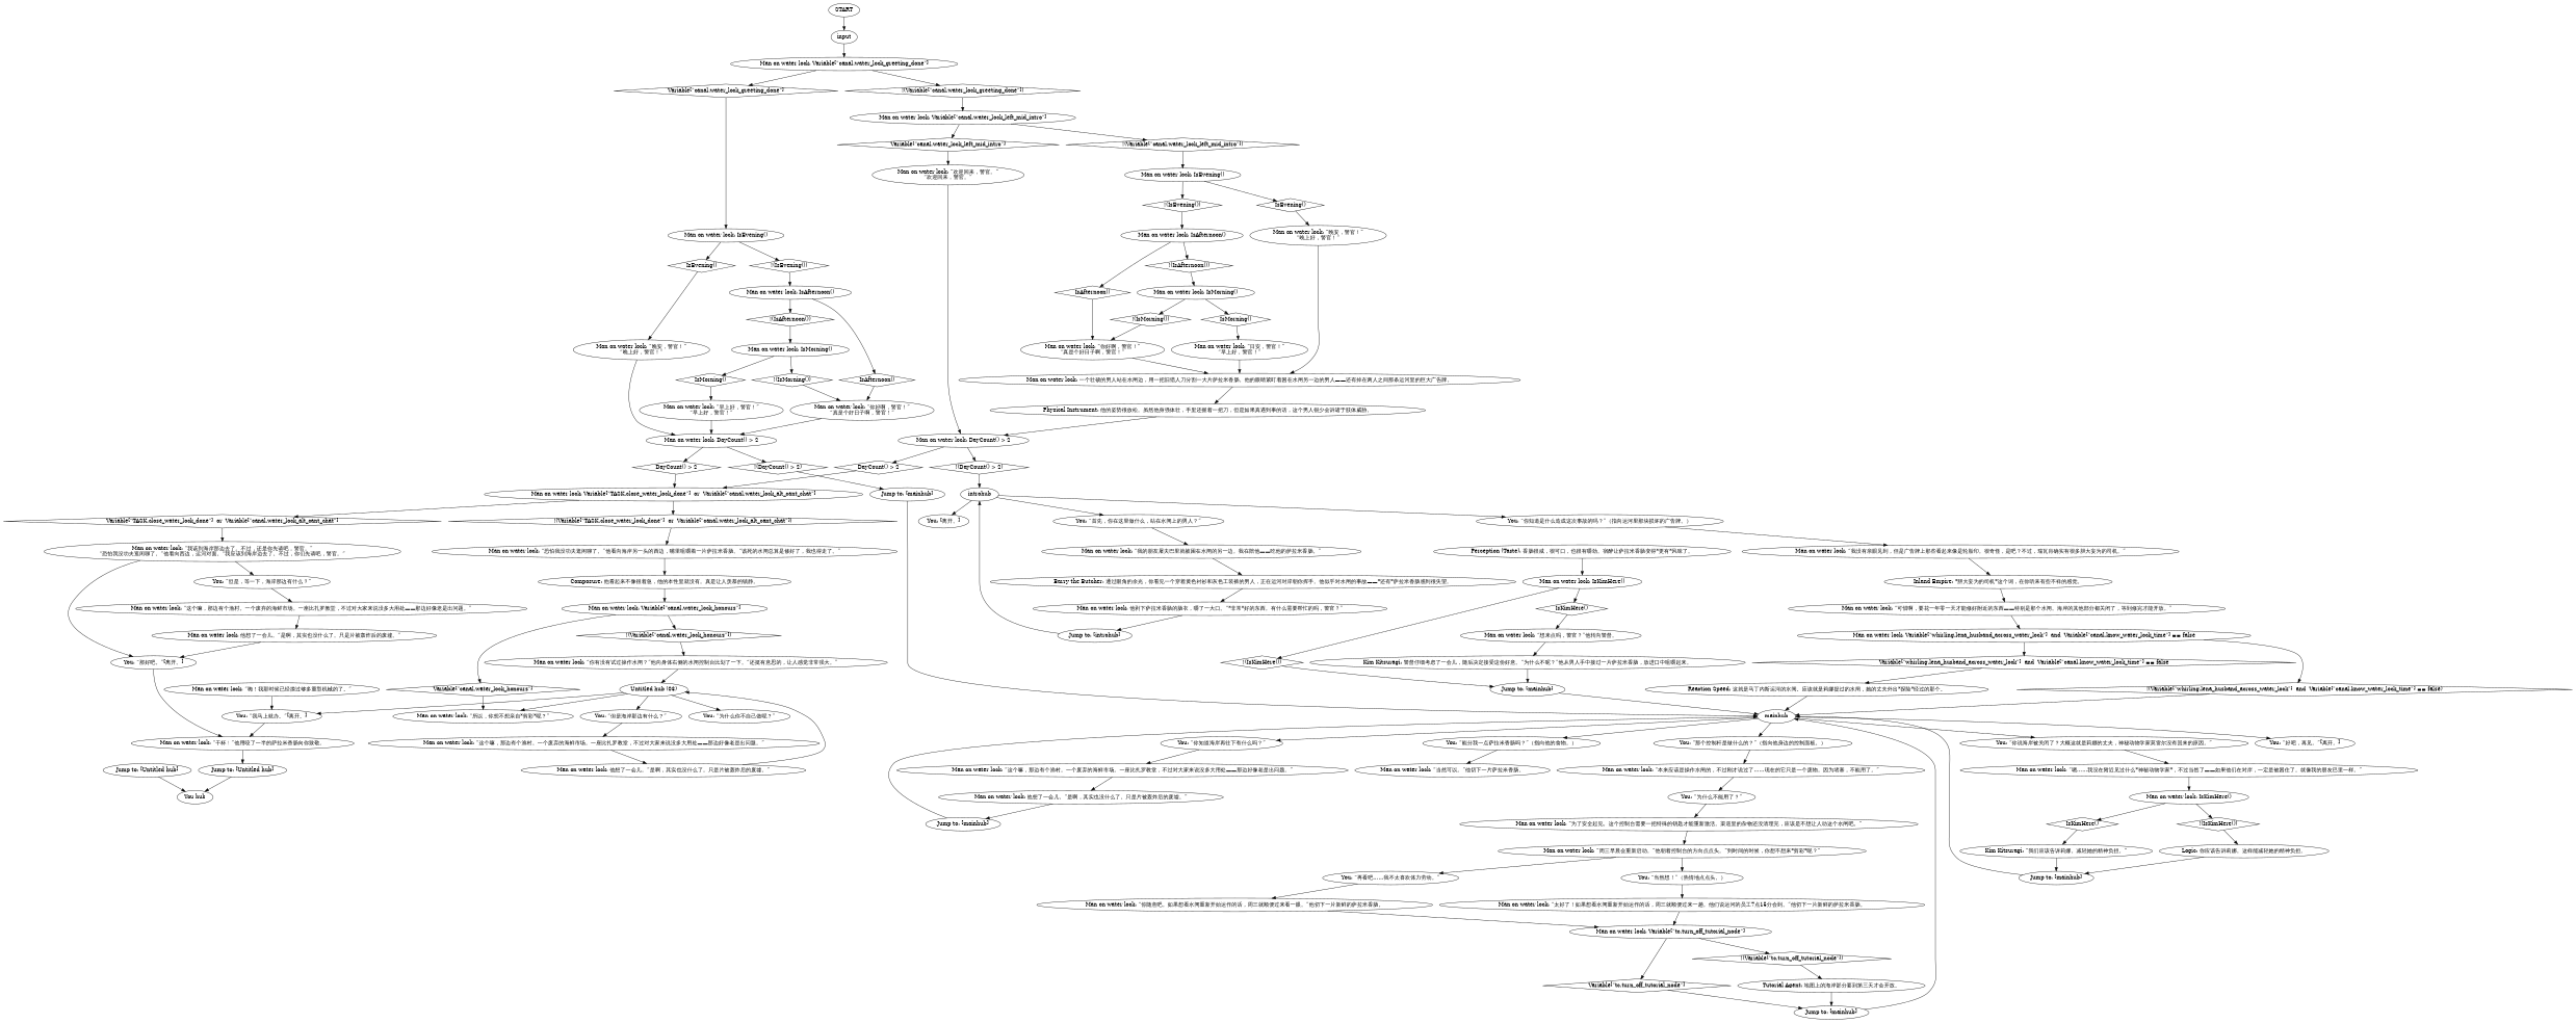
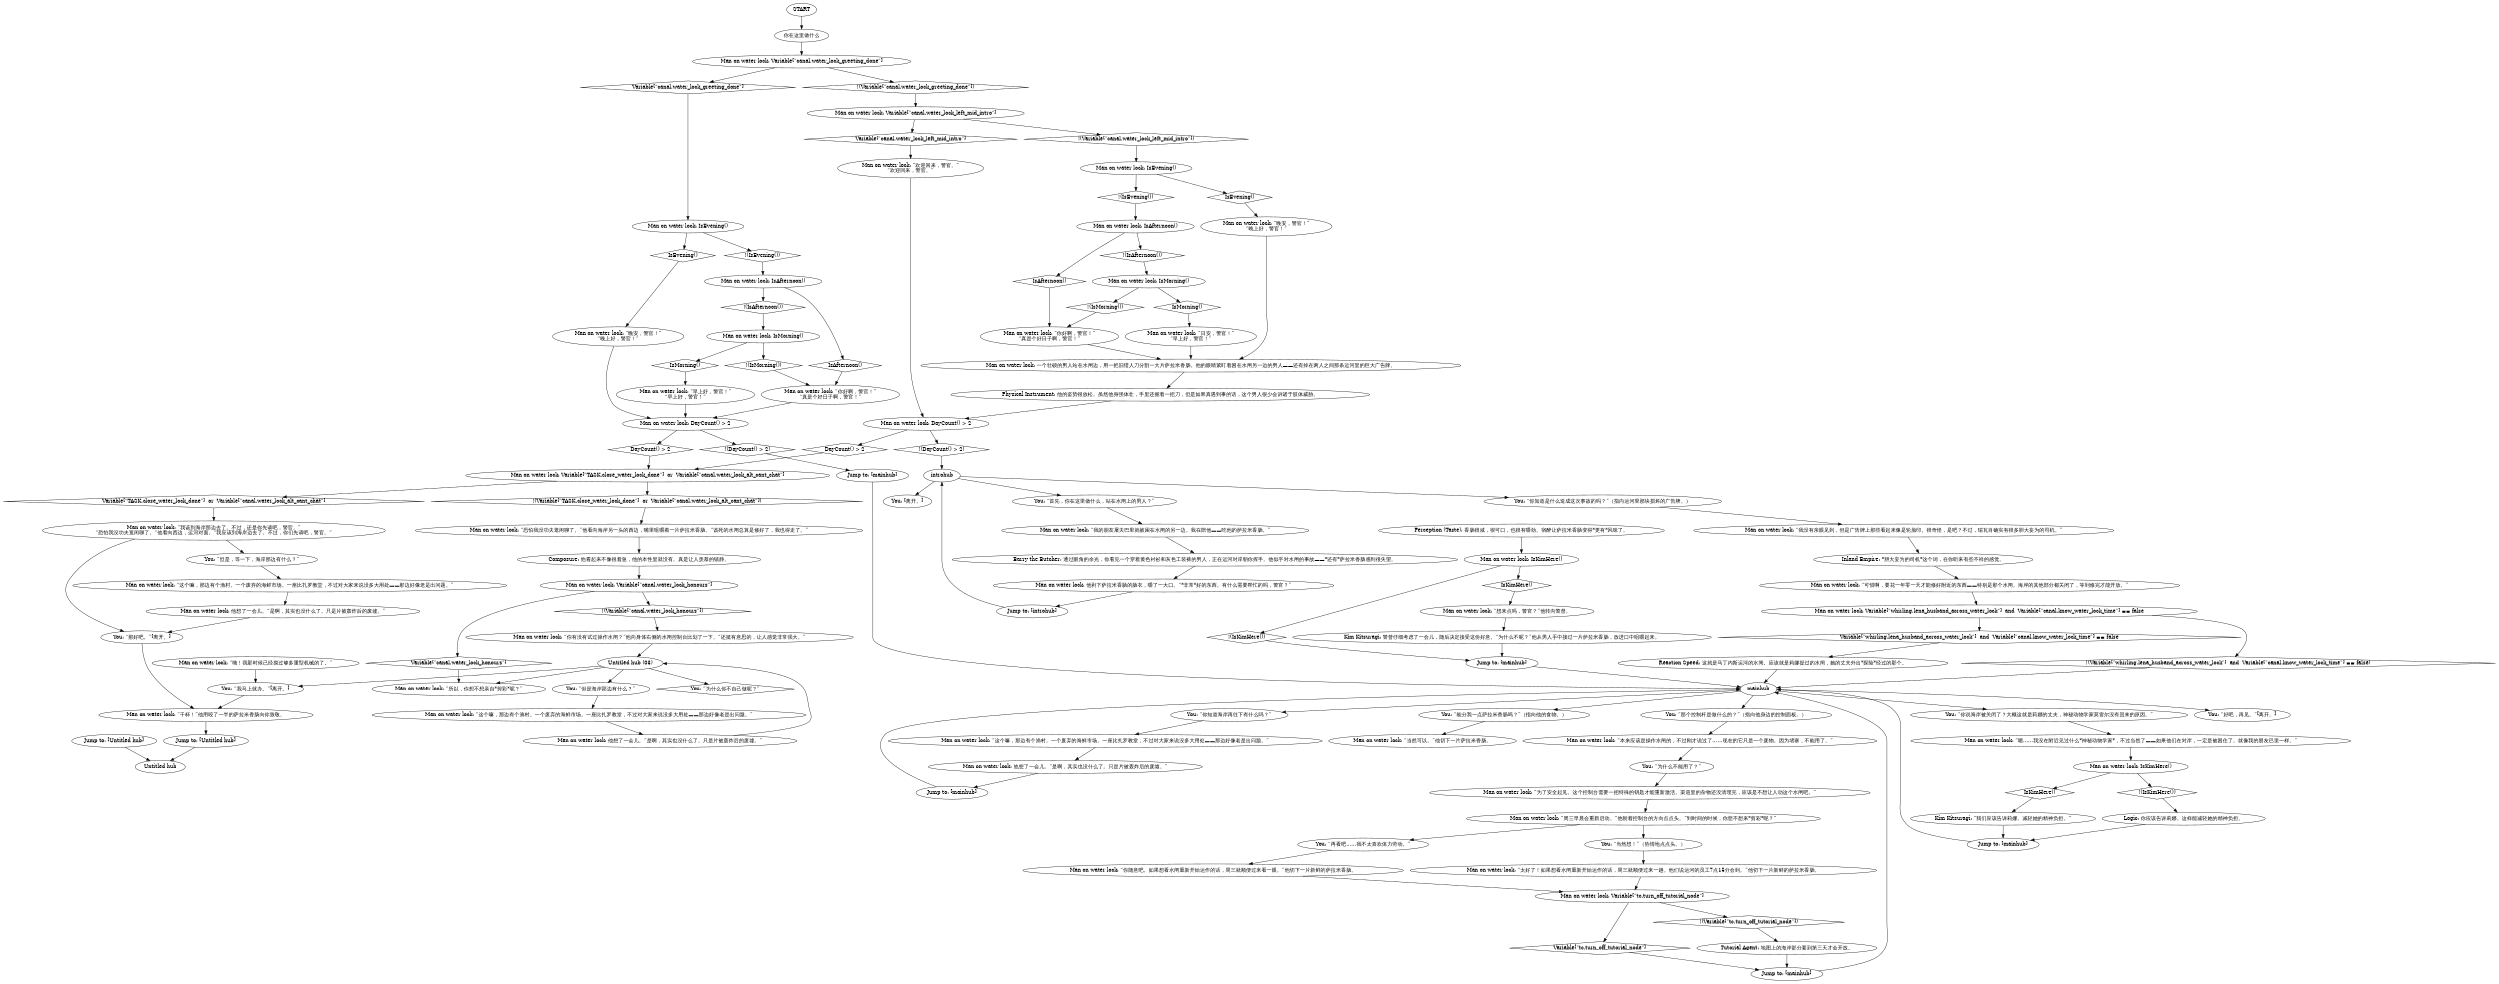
  digraph {
    n1 [label=START]
-   n2 [label=input]
+   n2 [label="你在这里做什么"]
    n3 [label="Man on water lock: Variable[\"canal.water_lock_greeting_done\"]"]
    n4 [label="Variable[\"canal.water_lock_greeting_done\"]" shape=diamond]
    n5 [label="!(Variable[\"canal.water_lock_greeting_done\"])" shape=diamond]
    n6 [label="Untitled hub (03)"]
    n7 [label="You: “但是海岸那边有什么？”"]
-   n8 [label="You: “为什么你不自己做呢？”"]
+   n8 [label="You: “为什么你不自己做呢？”" shape=diamond]
    n9 [label="You: “我马上就办。”[离开。]"]
    n10 [label="Man on water lock: “所以，你想不想亲自*剪彩*呢？”"]
    n11 [label="Man on water lock: “这个嘛，那边有个渔村。一个废弃的海鲜市场。一座比扎罗教堂，不过对大家来说没多大用处——那边好像老是出问题。”"]
    n12 [label="Man on water lock: “干杯！”他用咬了一半的萨拉米香肠向你致敬。"]
    n13 [label="Jump to: [introhub]"]
    n14 [label=introhub]
    n15 [label="You: “你知道是什么造成这次事故的吗？”（指向运河里那块损坏的广告牌。）"]
    n16 [label="You: [离开。]"]
    n17 [label="You: “首先，你在这里做什么，站在水闸上的男人？”"]
    n18 [label="Logic: 你应该告诉莉娜。这样能减轻她的精神负担。"]
    n19 [label="Jump to: [mainhub]"]
    n20 [label=mainhub]
    n21 [label="Man on water lock: “我没有亲眼见到，但是广告牌上那些看起来像是轮胎印。很奇怪，是吧？不过，瑞瓦肖确实有很多胆大妄为的司机。”"]
    n22 [label="Inland Empire: *胆大妄为的司机*这个词，在你听来有些不祥的感觉。"]
    n23 [label="You: “好吧，再见。”[离开。]"]
    n24 [label="Man on water lock: Variable[\"TASK.close_water_lock_done\"]  or  Variable[\"canal.water_lock_alt_cant_chat\"]"]
    n25 [label="Variable[\"TASK.close_water_lock_done\"]  or  Variable[\"canal.water_lock_alt_cant_chat\"]" shape=diamond]
    n26 [label="!(Variable[\"TASK.close_water_lock_done\"]  or  Variable[\"canal.water_lock_alt_cant_chat\"])" shape=diamond]
    n27 [label="Man on water lock: “我该到海岸那边去了。不过，还是你先请吧，警官。”\n“恐怕我没功夫逛闲聊了。”他看向西边，运河对面。“我应该到海岸边去了。不过，你们先请吧，警官。”"]
    n28 [label="Man on water lock: “恐怕我没功夫逛闲聊了。”他看向海岸另一头的西边，嘴里咀嚼着一片萨拉米香肠。“该死的水闸总算是修好了，我也得走了。”"]
    n29 [label="You: “但是，等一下，海岸那边有什么？”"]
    n30 [label="You: “那好吧。”[离开。]"]
    n31 [label="Composure: 他看起来不像很着急，他的本性里就没有。真是让人羡慕的镇静。"]
    n32 [label="Jump to: [Untitled hub]"]
-   n33 [label="You hub"]
+   n33 [label="Untitled hub"]
    n34 [label="Man on water lock: “早上好，警官！”\n“早上好，警官！”"]
    n35 [label="Man on water lock: DayCount() > 2"]
    n36 [label="DayCount() > 2" shape=diamond]
    n37 [label="!(DayCount() > 2)" shape=diamond]
    n38 [label="Man on water lock: 他想了一会儿。“是啊，其实也没什么了。只是片被轰炸后的废墟。”"]
    n39 [label="Man on water lock: “欢迎回来，警官。”\n“欢迎回来，警官。”"]
    n40 [label="Man on water lock: DayCount() > 2"]
    n41 [label="DayCount() > 2" shape=diamond]
    n42 [label="!(DayCount() > 2)" shape=diamond]
    n43 [label="Man on water lock: “嗨！我那时候已经摸过够多重型机械的了。”"]
    n44 [label="Man on water lock: Variable[\"canal.water_lock_honours\"]"]
    n45 [label="Variable[\"canal.water_lock_honours\"]" shape=diamond]
    n46 [label="!(Variable[\"canal.water_lock_honours\"])" shape=diamond]
    n47 [label="Man on water lock: “你有没有试过操作水闸？”他向身体右侧的水闸控制台比划了一下。“还挺有意思的，让人感觉非常强大。”"]
    n48 [label="Man on water lock: “当然可以。”他切下一片萨拉米香肠。"]
    n49 [label="Perception (Taste): 香肠很咸，很可口，也很有嚼劲。宿醉让萨拉米香肠变得*更有*风味了。"]
    n50 [label="Man on water lock: IsKimHere()"]
    n51 [label="Man on water lock: “你随意吧。如果想看水闸重新开始运作的话，周三就顺便过来看一眼。”他切下一片新鲜的萨拉米香肠。"]
    n52 [label="Man on water lock: Variable[\"tc.turn_off_tutorial_node\"]"]
    n53 [label="Variable[\"tc.turn_off_tutorial_node\"]" shape=diamond]
    n54 [label="!(Variable[\"tc.turn_off_tutorial_node\"])" shape=diamond]
    n55 [label="Man on water lock: “这个嘛，那边有个渔村。一个废弃的海鲜市场。一座比扎罗教堂，不过对大家来说没多大用处——那边好像老是出问题。”"]
    n56 [label="Man on water lock: 他想了一会儿。“是啊，其实也没什么了。只是片被轰炸后的废墟。”"]
    n57 [label="You: “你知道海岸再往下有什么吗？”"]
    n58 [label="You: “你说海岸被关闭了？大概这就是莉娜的丈夫，神秘动物学家莫雷尔没有回来的原因。”"]
    n59 [label="You: “能分我一点萨拉米香肠吗？”（指向他的食物。）"]
    n60 [label="You: “那个控制杆是做什么的？”（指向他身边的控制面板。）"]
    n61 [label="Man on water lock: “可惜啊，要花一年零一天才能修好附近的东西——特别是那个水闸。海岸的其他部分都关闭了，等到修完才能开放。”"]
    n62 [label="Man on water lock: “这个嘛，那边有个渔村。一个废弃的海鲜市场。一座比扎罗教堂，不过对大家来说没多大用处——那边好像老是出问题。”"]
    n63 [label="Man on water lock: 他想了一会儿。“是啊，其实也没什么了。只是片被轰炸后的废墟。”"]
    n64 [label="IsKimHere()" shape=diamond]
    n65 [label="!(IsKimHere())" shape=diamond]
    n66 [label="Man on water lock: “想来点吗，警官？”他转向警督。"]
    n67 [label="Jump to: [mainhub]"]
    n68 [label="Kim Kitsuragi: 警督仔细考虑了一会儿，随后决定接受这份好意。“为什么不呢？”他从男人手中接过一片萨拉米香肠，放进口中咀嚼起来。"]
    n69 [label="Man on water lock: “我的朋友屠夫巴里就被困在水闸的另一边。我在陪他——吃他的萨拉米香肠。”"]
    n70 [label="Barry the Butcher: 通过眼角的余光，你看见一个穿着黄色衬衫和灰色工装裤的男人，正在运河对岸朝你挥手。他似乎对水闸的事故——*还有*萨拉米香肠感到很失望。"]
    n71 [label="Man on water lock: 他剥下萨拉米香肠的肠衣，嚼了一大口。“*非常*好的东西。有什么需要帮忙的吗，警官？”"]
    n72 [label="Man on water lock: “嗯……我没在附近见过什么*神秘动物学家*，不过当然了——如果他们在对岸，一定是被困住了。就像我的朋友巴里一样。”"]
    n73 [label="Man on water lock: IsKimHere()"]
    n74 [label="Man on water lock: “你好啊，警官！”\n“真是个好日子啊，警官！”"]
    n75 [label="Jump to: [mainhub]"]
    n76 [label="Man on water lock: “本来应该是操作水闸的，不过刚才说过了……现在的它只是一个废物。因为堵塞，不能用了。”"]
    n77 [label="You: “为什么不能用了？”"]
    n78 [label="Man on water lock: Variable[\"canal.water_lock_left_mid_intro\"]"]
    n79 [label="Variable[\"canal.water_lock_left_mid_intro\"]" shape=diamond]
    n80 [label="!(Variable[\"canal.water_lock_left_mid_intro\"])" shape=diamond]
    n81 [label="Man on water lock: IsEvening()"]
    n82 [label="IsEvening()" shape=diamond]
    n83 [label="!(IsEvening())" shape=diamond]
    n84 [label="Man on water lock: “太好了！如果想看水闸重新开始运作的话，周三就顺便过来一趟。他们说运河的员工7点15分会到。”他切下一片新鲜的萨拉米香肠。"]
    n85 [label="Jump to: [Untitled hub]"]
    n86 [label="IsKimHere()" shape=diamond]
    n87 [label="!(IsKimHere())" shape=diamond]
    n88 [label="Man on water lock: IsEvening()"]
    n89 [label="IsEvening()" shape=diamond]
    n90 [label="!(IsEvening())" shape=diamond]
    n91 [label="Man on water lock: IsAfternoon()"]
    n92 [label="IsAfternoon()" shape=diamond]
    n93 [label="!(IsAfternoon())" shape=diamond]
    n94 [label="Man on water lock: “你好啊，警官！”\n“真是个好日子啊，警官！”"]
    n95 [label="Man on water lock: IsMorning()"]
    n96 [label="Man on water lock: 一个壮硕的男人站在水闸边，用一把旧猎人刀分割一大片萨拉米香肠。他的眼睛紧盯着困在水闸另一边的男人——还有掉在两人之间那条运河里的巨大广告牌。"]
    n97 [label="IsMorning()" shape=diamond]
    n98 [label="!(IsMorning())" shape=diamond]
    n99 [label="Man on water lock: “晚安，警官！”\n“晚上好，警官！”"]
    n100 [label="You: “再看吧……我不太喜欢体力劳动。”"]
    n101 [label="Jump to: [mainhub]"]
    n102 [label="Physical Instrument: 他的姿势很放松。虽然他身强体壮，手里还握着一把刀，但是如果真遇到事的话，这个男人很少会诉诸于肢体威胁。"]
    n103 [label="Man on water lock: “日安，警官！”\n“早上好，警官！”"]
    n104 [label="Man on water lock: “周三早晨会重新启动。”他朝着控制台的方向点点头。“到时间的时候，你想不想来*剪彩*呢？”"]
    n105 [label="You: “当然想！”（热情地点点头。）"]
    n106 [label="Man on water lock: “为了安全起见。这个控制台需要一把特殊的钥匙才能重新激活。渠道里的杂物还没清理完，应该是不想让人动这个水闸吧。”"]
    n107 [label="Reaction Speed: 这就是马丁内斯运河的水闸。应该就是莉娜提过的水闸，她的丈夫外出*探险*经过的那个。"]
    n108 [label="Jump to: [mainhub]"]
    n109 [label="Man on water lock: Variable[\"whirling.lena_husband_across_water_lock\"]  and  Variable[\"canal.know_water_lock_time\"] == false"]
    n110 [label="Variable[\"whirling.lena_husband_across_water_lock\"]  and  Variable[\"canal.know_water_lock_time\"] == false" shape=diamond]
    n111 [label="!(Variable[\"whirling.lena_husband_across_water_lock\"]  and  Variable[\"canal.know_water_lock_time\"] == false)" shape=diamond]
    n112 [label="Man on water lock: IsMorning()"]
    n113 [label="IsMorning()" shape=diamond]
    n114 [label="!(IsMorning())" shape=diamond]
    n115 [label="Kim Kitsuragi: “我们应该告诉莉娜。减轻她的精神负担。”"]
    n116 [label="Tutorial Agent: 地图上的海岸部分要到第三天才会开放。"]
    n117 [label="Man on water lock: IsAfternoon()"]
    n118 [label="IsAfternoon()" shape=diamond]
    n119 [label="!(IsAfternoon())" shape=diamond]
    n120 [label="Man on water lock: “晚安，警官！”\n“晚上好，警官！”"]
    n1 -> n2
    n2 -> n3
    n3 -> n4
    n3 -> n5
    n4 -> n88
    n5 -> n78
    n6 -> n7
    n6 -> n8
    n6 -> n9
    n6 -> n10
    n7 -> n11
    n9 -> n12
    n11 -> n38
    n12 -> n85
    n13 -> n14
    n14 -> n15
    n14 -> n16
    n14 -> n17
    n15 -> n21
    n17 -> n69
    n18 -> n19
    n19 -> n20
    n20 -> n23
    n20 -> n57
    n20 -> n58
    n20 -> n59
    n20 -> n60
    n21 -> n22
    n22 -> n61
    n24 -> n25
    n24 -> n26
    n25 -> n27
    n26 -> n28
    n27 -> n29
    n27 -> n30
    n28 -> n31
    n29 -> n55
    n30 -> n12
    n31 -> n44
    n32 -> n33
    n34 -> n35
    n35 -> n36
    n35 -> n37
    n36 -> n24
    n37 -> n108
    n38 -> n6
    n39 -> n40
    n40 -> n41
    n40 -> n42
    n41 -> n24
    n42 -> n14
    n43 -> n9
    n44 -> n45
    n44 -> n46
    n45 -> n10
    n46 -> n47
    n47 -> n6
    n49 -> n50
    n50 -> n64
    n50 -> n65
    n51 -> n52
    n52 -> n53
    n52 -> n54
    n53 -> n101
    n54 -> n116
    n55 -> n56
    n56 -> n30
    n57 -> n62
    n58 -> n72
    n59 -> n48
    n60 -> n76
    n61 -> n109
    n62 -> n63
    n63 -> n75
    n64 -> n66
    n65 -> n67
    n66 -> n68
    n67 -> n20
    n68 -> n67
    n69 -> n70
    n70 -> n71
    n71 -> n13
    n72 -> n73
    n73 -> n86
    n73 -> n87
    n74 -> n35
    n75 -> n20
    n76 -> n77
    n77 -> n106
    n78 -> n79
    n78 -> n80
    n79 -> n39
    n80 -> n81
    n81 -> n82
    n81 -> n83
    n82 -> n99
    n83 -> n91
    n84 -> n52
    n85 -> n33
    n86 -> n115
    n87 -> n18
    n88 -> n89
    n88 -> n90
    n89 -> n120
    n90 -> n117
    n91 -> n92
    n91 -> n93
    n92 -> n94
    n93 -> n95
    n94 -> n96
    n95 -> n97
    n95 -> n98
    n96 -> n102
    n97 -> n103
    n98 -> n94
    n99 -> n96
    n100 -> n51
    n101 -> n20
    n102 -> n40
    n103 -> n96
    n104 -> n100
    n104 -> n105
    n105 -> n84
    n106 -> n104
    n107 -> n20
    n108 -> n20
    n109 -> n110
    n109 -> n111
    n110 -> n107
    n111 -> n20
    n112 -> n113
    n112 -> n114
    n113 -> n34
    n114 -> n74
    n115 -> n19
    n116 -> n101
    n117 -> n118
    n117 -> n119
    n118 -> n74
    n119 -> n112
    n120 -> n35
  }
